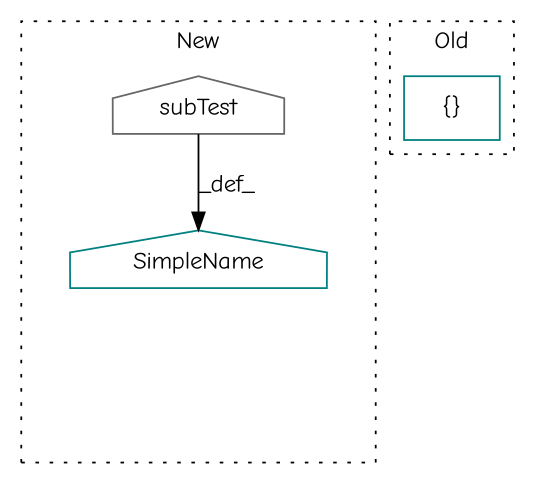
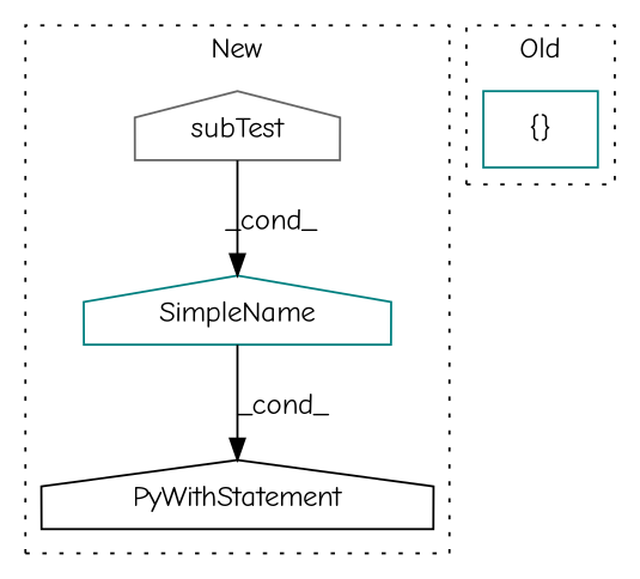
  digraph {
    fontname="Comic Neue"
    node [color=teal fontname="Comic Neue" shape=house]
    edge [fontname="Comic Neue"]
    n1 [a=32 color=gray40 l="8,1" label=subTest s="6995,7011"]
+   n2 [a=104 color=black l="10,2" label=PyWithStatement s="6980,7012"]
    n3 [a=42 label=SimpleName]
    n4 [a=4 l="1,1" label="{}" s="6230,6234" shape=box]
    subgraph cluster_1 {
      label=New
      style=dotted
      n1
+     n2
      n3
    }
    subgraph cluster_2 {
      label=Old
      style=dotted
      n4
    }
-   n1 -> n3 [label=_def_]
+   n1 -> n3 [label=_cond_]
+   n3 -> n2 [label=_cond_]
  }
